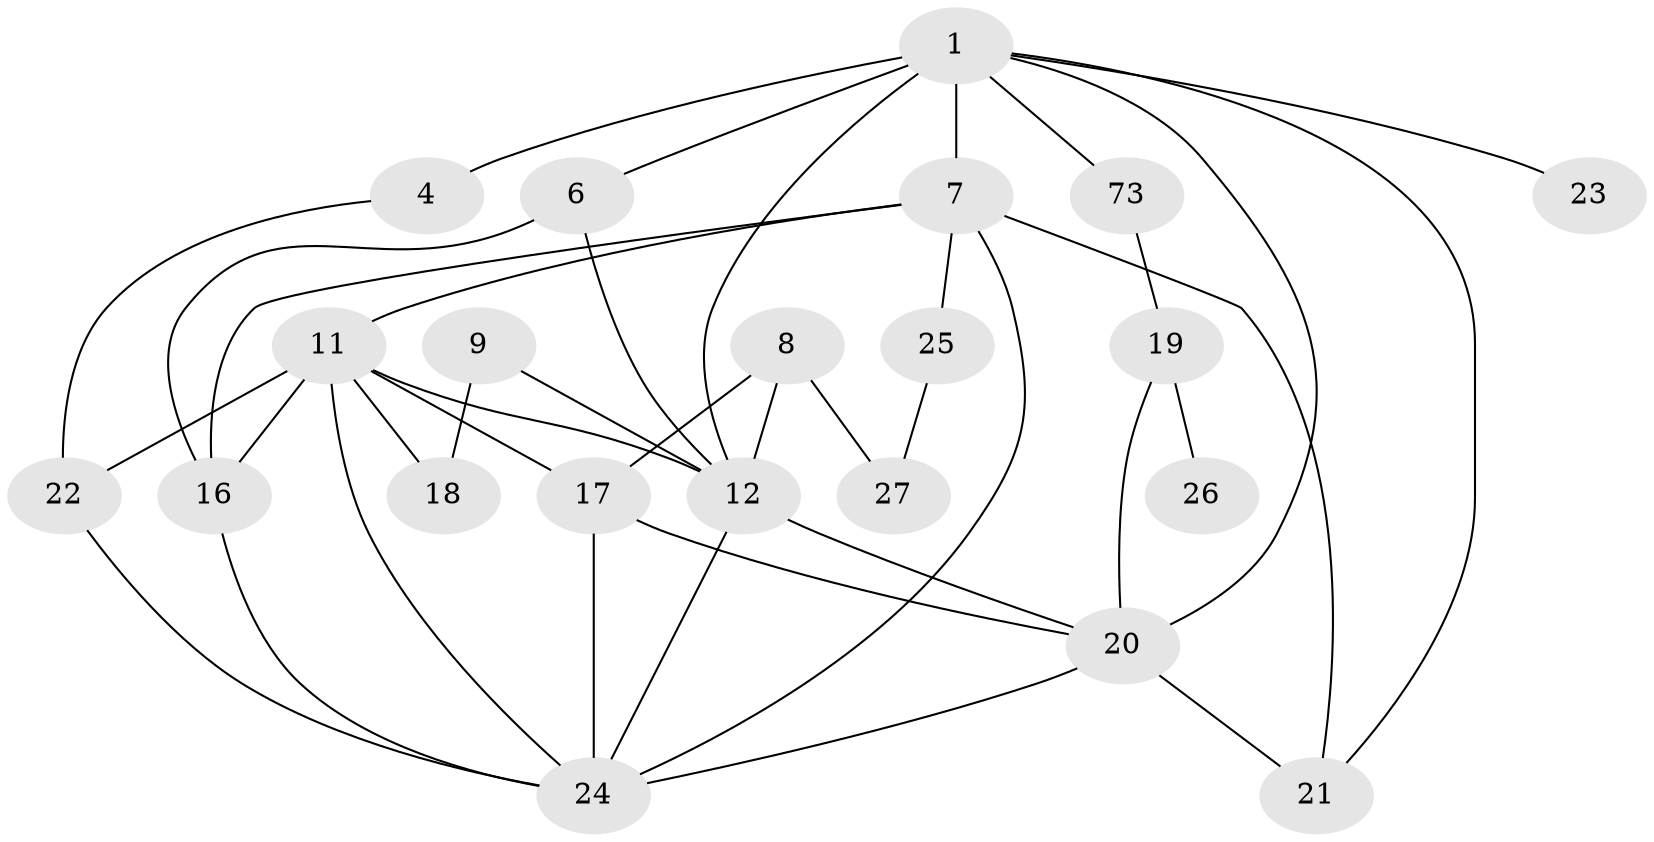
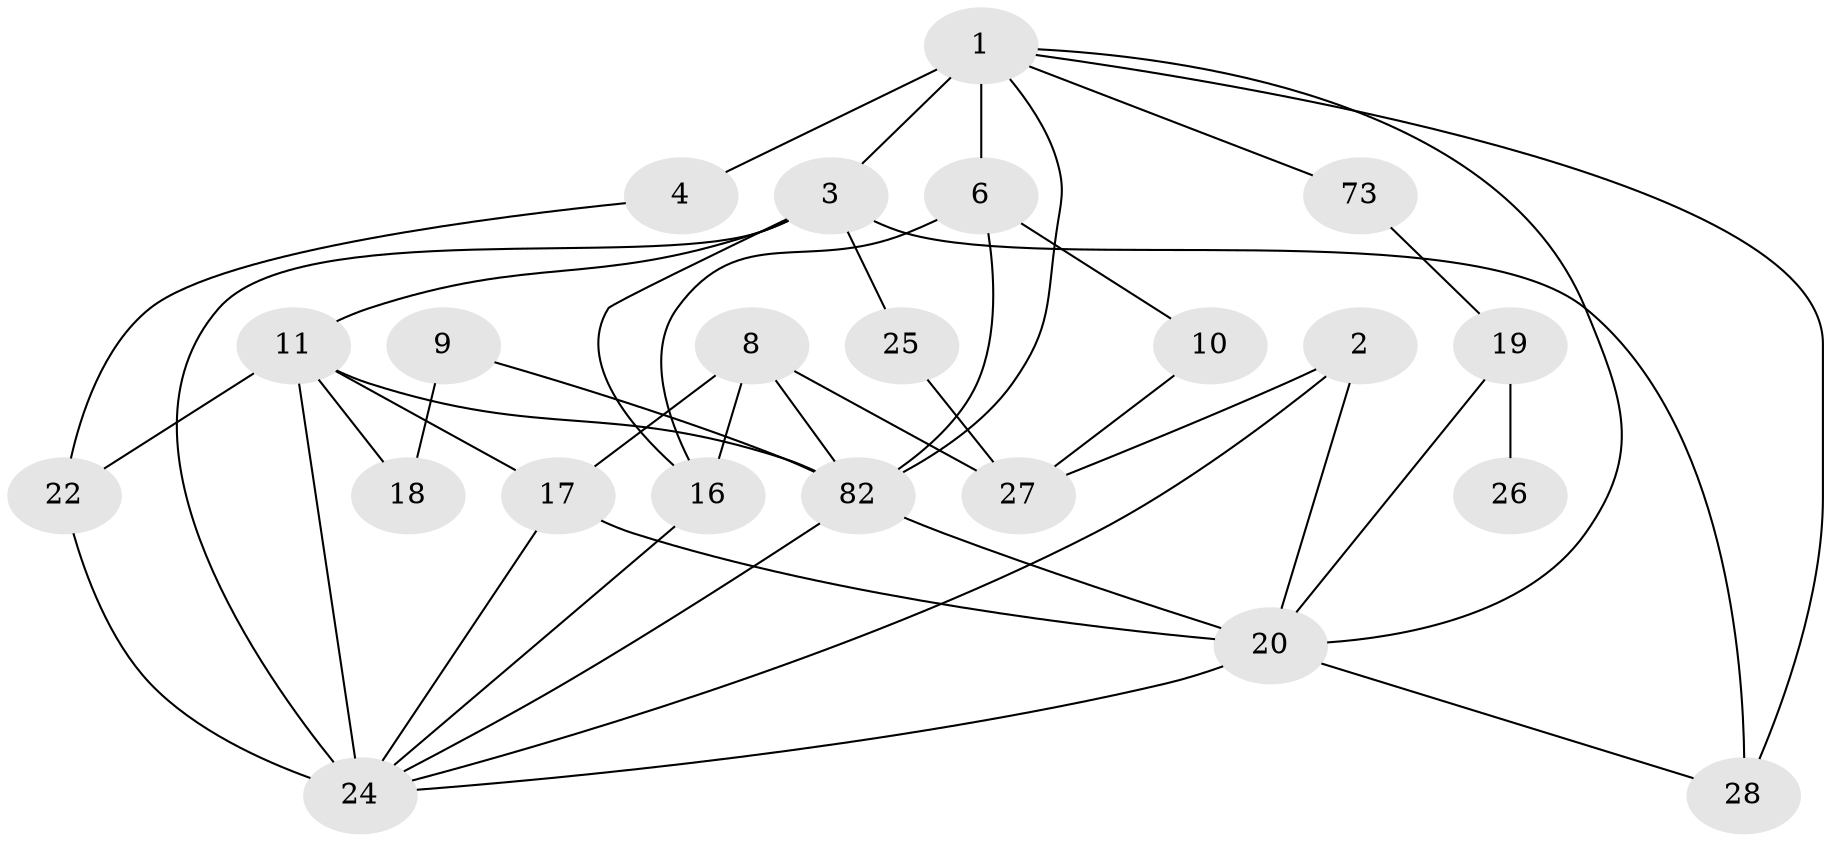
  graph {
    node [color=gray90 style=filled]
    edge [weight=1.0]
    1
    4
    6
-   7
-   12
+   7 [label=3]
+   12 [label=82]
    n6 [label=73]
    20
-   21
-   23
+   21 [label=28]
    22
+   10
    16
    24
    11
    25
    19
+   2
    27
    17
    18
    8
    9
    26
    1 -- 4 [weight=2.0]
    1 -- 6 [weight=2.0]
    1 -- 7 [weight=2.0]
    1 -- 12
    1 -- n6
    1 -- 20 [weight=2.0]
    1 -- 21
-   1 -- 23
    4 -- 22
    6 -- 12
+   6 -- 10
    6 -- 16
    7 -- 21
    7 -- 16
    7 -- 24 [weight=2.0]
    7 -- 11
    7 -- 25
    12 -- 20
    12 -- 24
    n6 -- 19
    20 -- 21
    20 -- 24 [weight=2.0]
    22 -- 24
+   10 -- 27
    16 -- 24
    11 -- 12
    11 -- 22
-   11 -- 16 [weight=2.0]
+   8 -- 16 [weight=2.0]
    11 -- 24 [weight=3.0]
    11 -- 17
    11 -- 18
    25 -- 27
    19 -- 20
    19 -- 26
+   2 -- 20
+   2 -- 24
+   2 -- 27
    17 -- 20 [weight=2.0]
    17 -- 24
    8 -- 12
    8 -- 27
    8 -- 17
    9 -- 12
    9 -- 18
  }
